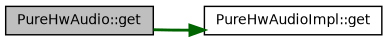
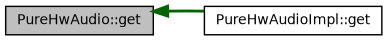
  digraph {
    rankdir=LR
    node [color=black fontname=Helvetica fontsize=10 shape=record style=filled]
    n1 [fillcolor=grey75 fontcolor=black height=0.2 label="PureHwAudio::get" width=0.4]
    n2 [fillcolor=white height=0.2 label="PureHwAudioImpl::get" width=0.4]
-   n1 -> n2 [color=darkgreen fontname=Helvetica fontsize=10 labelfontname=Helvetica labelfontsize=10 style=bold]
+   n2 -> n1 [color=darkgreen fontname=Helvetica fontsize=10 labelfontname=Helvetica labelfontsize=10 style=bold]
  }
